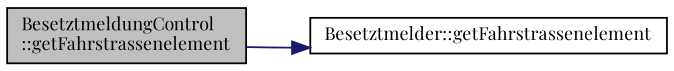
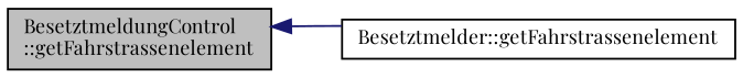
  digraph {
    rankdir=LR
    fontname="Playfair Display"
    node [color=black fontname="Playfair Display" fontsize=10 shape=record style=filled]
    n1 [fillcolor=grey75 fontcolor=black height=0.2 label="BesetztmeldungControl\l::getFahrstrassenelement" width=0.4]
    n2 [fillcolor=white height=0.2 label="Besetztmelder::getFahrstrassenelement" width=0.4]
-   n1 -> n2 [color=midnightblue fontname="Playfair Display" fontsize=10 labelfontname=Helvetica labelfontsize=10 style=solid]
+   n2 -> n1 [color=midnightblue fontname="Playfair Display" fontsize=10 labelfontname=Helvetica labelfontsize=10 style=solid]
  }
